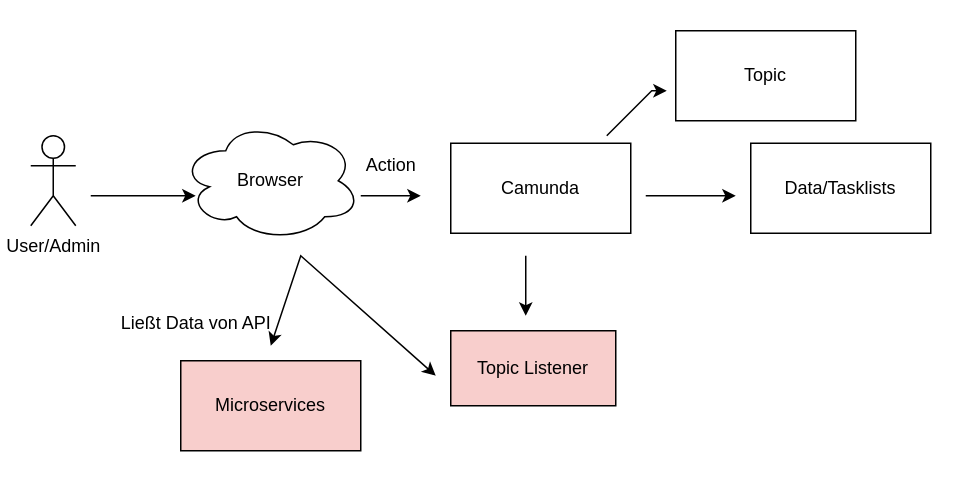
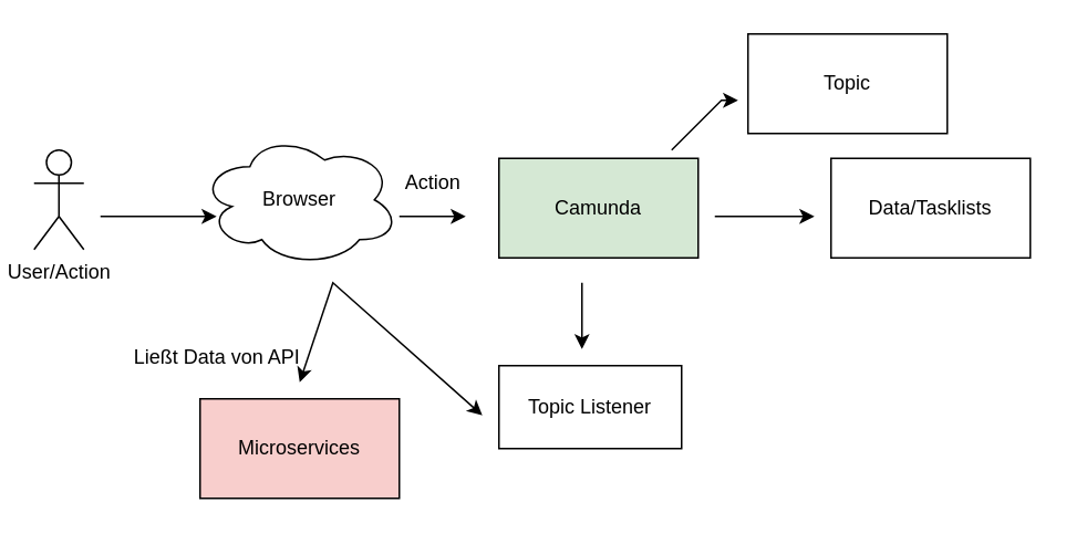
  <mxCell id="0" />
  <mxCell id="1" parent="0" />
- <mxCell id="2" value="User/Admin" style="shape=umlActor;verticalLabelPosition=bottom;verticalAlign=top;html=1;outlineConnect=0;" parent="1" vertex="1"><mxGeometry x="20" y="90" width="30" height="60" as="geometry" /></mxCell>
+ <mxCell id="2" value="User/Action" style="shape=umlActor;verticalLabelPosition=bottom;verticalAlign=top;html=1;outlineConnect=0;" parent="1" vertex="1"><mxGeometry x="20" y="90" width="30" height="60" as="geometry" /></mxCell>
  <mxCell id="3" value="Browser" style="ellipse;shape=cloud;whiteSpace=wrap;html=1;" parent="1" vertex="1"><mxGeometry x="120" y="80" width="120" height="80" as="geometry" /></mxCell>
  <mxCell id="4" value="" style="endArrow=classic;html=1;rounded=0;entryX=0.083;entryY=0.625;entryDx=0;entryDy=0;entryPerimeter=0;" parent="1" target="3" edge="1"><mxGeometry width="50" height="50" relative="1" as="geometry"><mxPoint x="60" y="130" as="sourcePoint" /><mxPoint x="120" y="90" as="targetPoint" /></mxGeometry></mxCell>
  <mxCell id="5" value="" style="endArrow=classic;html=1;rounded=0;" parent="1" edge="1"><mxGeometry width="50" height="50" relative="1" as="geometry"><mxPoint x="240" y="130" as="sourcePoint" /><mxPoint x="280" y="130" as="targetPoint" /></mxGeometry></mxCell>
  <mxCell id="6" value="Action" style="text;html=1;align=center;verticalAlign=middle;resizable=0;points=[];autosize=1;strokeColor=none;fillColor=none;" parent="1" vertex="1"><mxGeometry x="230" y="95" width="60" height="30" as="geometry" /></mxCell>
- <mxCell id="7" value="Camunda" style="rounded=0;whiteSpace=wrap;html=1;" parent="1" vertex="1"><mxGeometry x="300" y="95" width="120" height="60" as="geometry" /></mxCell>
+ <mxCell id="7" value="Camunda" style="rounded=0;whiteSpace=wrap;html=1;fillColor=#d5e8d4;" parent="1" vertex="1"><mxGeometry x="300" y="95" width="120" height="60" as="geometry" /></mxCell>
  <mxCell id="8" value="" style="endArrow=classic;html=1;rounded=0;" parent="1" edge="1"><mxGeometry width="50" height="50" relative="1" as="geometry"><mxPoint x="430" y="130" as="sourcePoint" /><mxPoint x="490" y="130" as="targetPoint" /></mxGeometry></mxCell>
  <mxCell id="9" value="Data/Tasklists" style="rounded=0;whiteSpace=wrap;html=1;" parent="1" vertex="1"><mxGeometry x="500" y="95" width="120" height="60" as="geometry" /></mxCell>
  <mxCell id="10" value="" style="endArrow=classic;html=1;rounded=0;" parent="1" edge="1"><mxGeometry width="50" height="50" relative="1" as="geometry"><mxPoint x="404" y="90" as="sourcePoint" /><mxPoint x="444" y="60" as="targetPoint" /><Array as="points"><mxPoint x="434" y="60" /></Array></mxGeometry></mxCell>
  <mxCell id="11" value="Topic" style="rounded=0;whiteSpace=wrap;html=1;" parent="1" vertex="1"><mxGeometry x="450" y="20" width="120" height="60" as="geometry" /></mxCell>
  <mxCell id="12" value="" style="endArrow=classic;html=1;rounded=0;" parent="1" edge="1"><mxGeometry width="50" height="50" relative="1" as="geometry"><mxPoint x="350" y="170" as="sourcePoint" /><mxPoint x="350" y="210" as="targetPoint" /></mxGeometry></mxCell>
- <mxCell id="13" value="Topic Listener" style="rounded=0;whiteSpace=wrap;html=1;fillColor=#f8cecc;" parent="1" vertex="1"><mxGeometry x="300" y="220" width="110" height="50" as="geometry" /></mxCell>
+ <mxCell id="13" value="Topic Listener" style="rounded=0;whiteSpace=wrap;html=1;" parent="1" vertex="1"><mxGeometry x="300" y="220" width="110" height="50" as="geometry" /></mxCell>
  <mxCell id="14" value="" style="endArrow=classic;startArrow=classic;html=1;rounded=0;" parent="1" edge="1"><mxGeometry width="50" height="50" relative="1" as="geometry"><mxPoint x="180" y="230" as="sourcePoint" /><mxPoint x="290" y="250" as="targetPoint" /><Array as="points"><mxPoint x="200" y="170" /></Array></mxGeometry></mxCell>
  <mxCell id="15" value="Microservices" style="rounded=0;whiteSpace=wrap;html=1;fillColor=#f8cecc;" parent="1" vertex="1"><mxGeometry x="120" y="240" width="120" height="60" as="geometry" /></mxCell>
  <mxCell id="16" value="Ließt Data von API&lt;br&gt;" style="text;html=1;align=center;verticalAlign=middle;resizable=0;points=[];autosize=1;strokeColor=none;fillColor=none;" parent="1" vertex="1"><mxGeometry x="70" y="200" width="120" height="30" as="geometry" /></mxCell>
